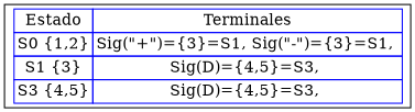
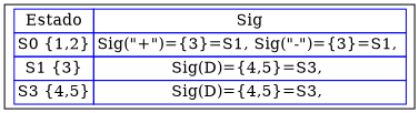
  digraph {
    concentrate=true
    rankdir=UD
-   n1 [label=<<table border='0' cellborder='1' color='blue' cellspacing='0'> <tr><td>Estado</td><td>Terminales</td></tr>  <tr><td>S0 {1,2}</td><td>Sig("+")={3}=S1, Sig("-")={3}=S1, </td></tr>  <tr><td>S1 {3}</td><td>Sig(D)={4,5}=S3, </td></tr>  <tr><td>S3 {4,5}</td><td>Sig(D)={4,5}=S3, </td></tr>  </table> > shape=box]
+   n1 [label=<<table border='0' cellborder='1' color='blue' cellspacing='0'> <tr><td>Estado</td><td>Sig</td></tr>  <tr><td>S0 {1,2}</td><td>Sig("+")={3}=S1, Sig("-")={3}=S1, </td></tr>  <tr><td>S1 {3}</td><td>Sig(D)={4,5}=S3, </td></tr>  <tr><td>S3 {4,5}</td><td>Sig(D)={4,5}=S3, </td></tr>  </table> > shape=box]
  }
